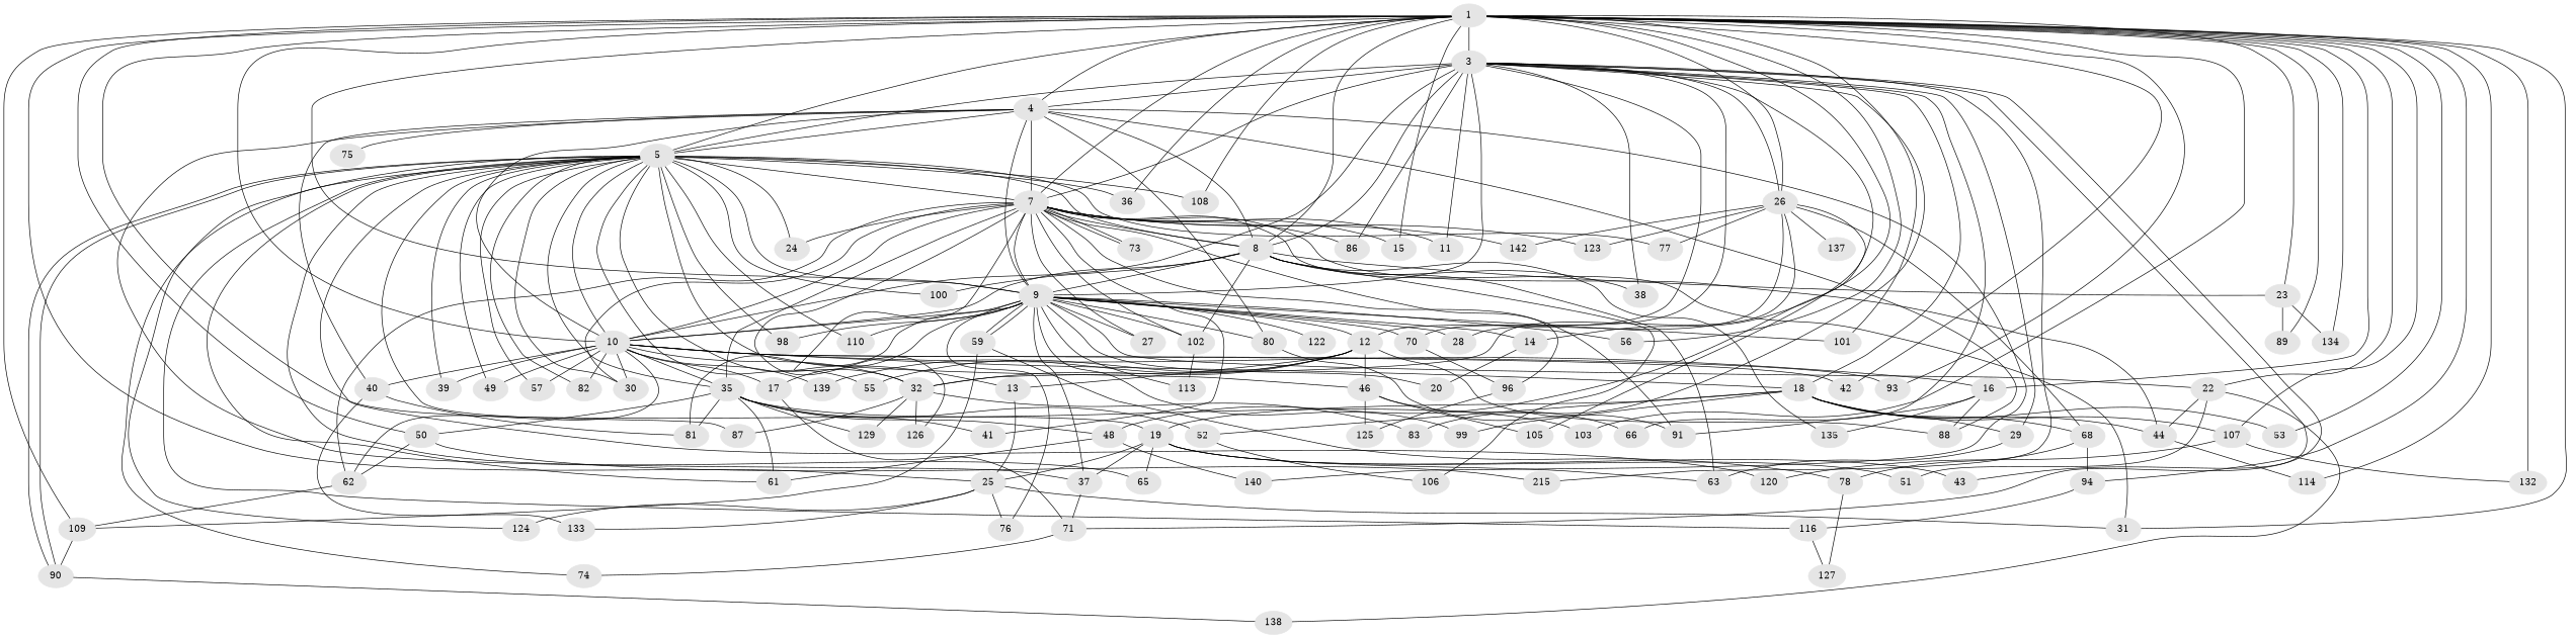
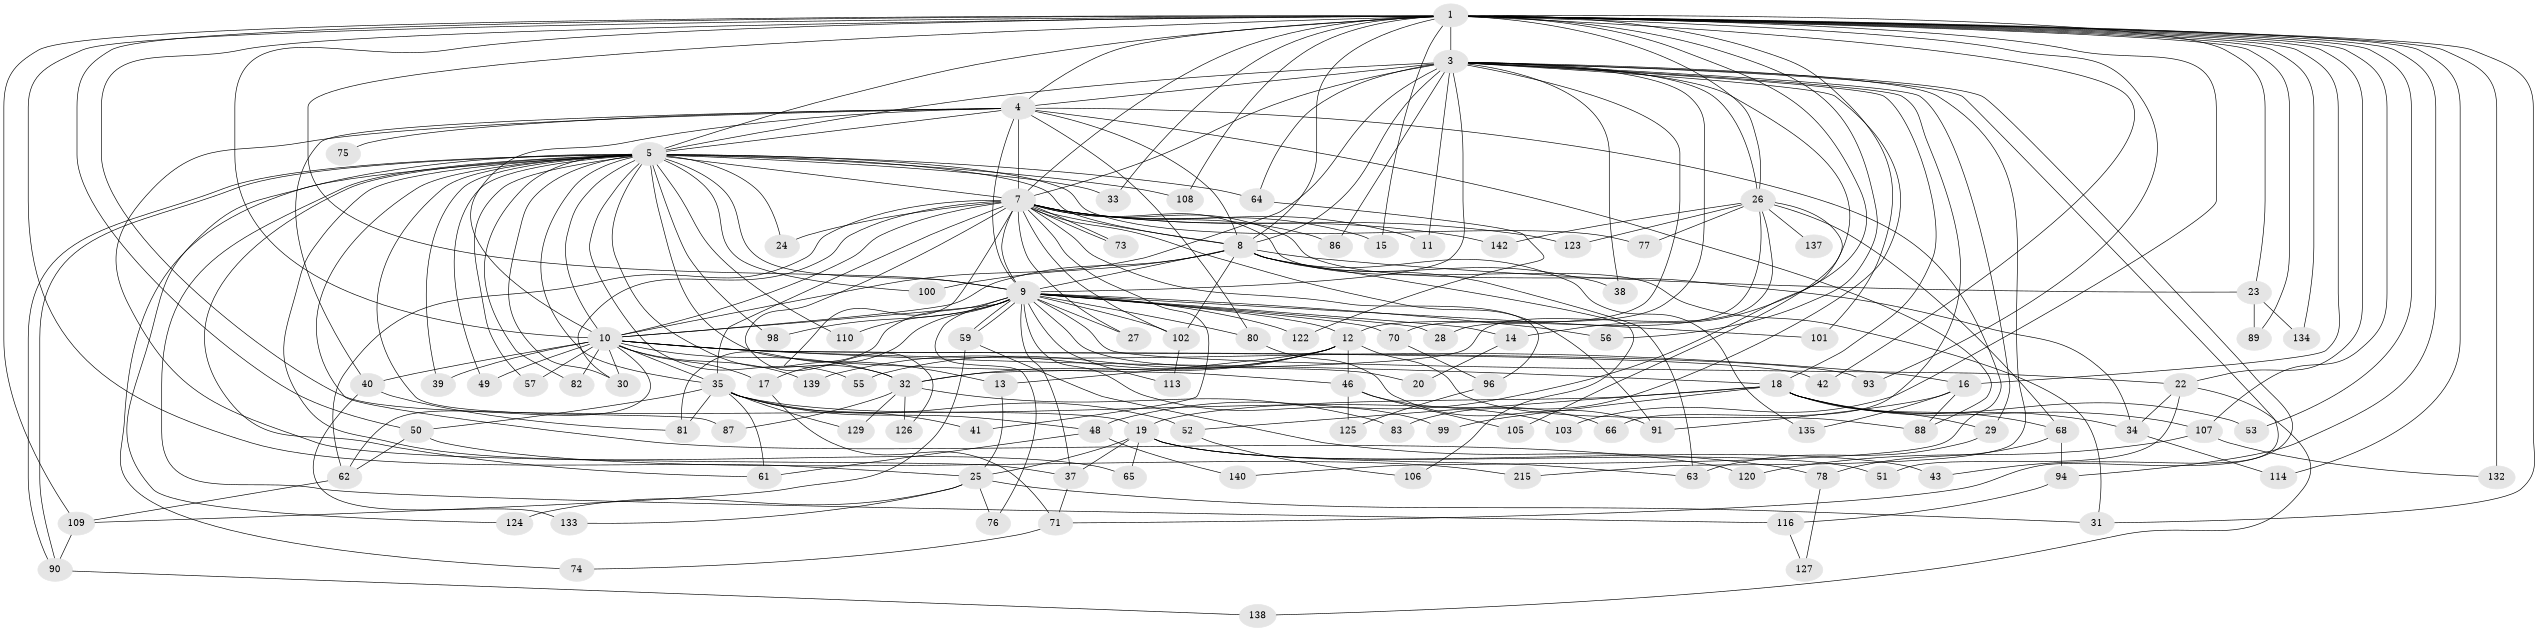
  graph {
    node [color=gray90 style=filled]
    1 [super="+2"]
    3 [super="+6"]
    4 [super="+47"]
    5 [super="+21"]
    7 [super="+34"]
    8 [super="+92"]
    9 [super="+72"]
    10 [super="+45"]
    14
    15
    16 [super="+84"]
    19 [super="+128"]
    22
    23
    25 [super="+58"]
    26 [super="+95"]
    31
-   36
+   36 [label=33]
    42
    50 [super="+67"]
    53
    56
    89
    93
    94
    101
    103
    107
    108
    109 [super="+130"]
    114
    132
    134
    11 [super="+118"]
    12 [super="+136"]
    18 [super="+79"]
    29 [super="+131"]
    38
    43
    48 [super="+69"]
+   64
    66
    70
    71 [super="+112"]
    83
    86
    n47 [label=215]
    37 [super="+111"]
    40 [super="+121"]
    75
    80
    88
    140
    24
    30 [super="+141"]
    32 [super="+33"]
    35 [super="+60"]
    39
    46
    49 [super="+54"]
    55
    57
    61 [super="+143"]
    65
    74
    77
    82
    87
    90 [super="+97"]
    98
    100
    110
    116
    120
    124
    13
    27
    41
-   44
+   44 [label=34]
    62 [super="+85"]
    73
    91 [super="+117"]
    96
    102 [super="+119"]
    123
    126
    142
    63
    106
    135
    17
    20
    28
    59
    76
    81 [super="+104"]
    99
    113
    122
    139
    51
    138
    133
    137
    68
    105
    52
    129
    125
    127
    78
    1 -- 3 [weight=4]
    1 -- 4 [weight=2]
    1 -- 5 [weight=2]
    1 -- 7 [weight=3]
    1 -- 8 [weight=2]
    1 -- 9 [weight=2]
    1 -- 10 [weight=2]
    1 -- 14
    1 -- 15
    1 -- 16 [weight=2]
    1 -- 19
    1 -- 22
    1 -- 23
    1 -- 25
    1 -- 26
    1 -- 31
    1 -- 36
    1 -- 42
    1 -- 50 [weight=2]
    1 -- 53
    1 -- 56
    1 -- 89
    1 -- 93
    1 -- 94
    1 -- 101
    1 -- 103
    1 -- 107
    1 -- 108
    1 -- 109
    1 -- 114
    1 -- 132
    1 -- 134
    3 -- 4 [weight=2]
    3 -- 5 [weight=2]
    3 -- 7 [weight=2]
    3 -- 8 [weight=2]
    3 -- 9 [weight=2]
    3 -- 10 [weight=2]
    3 -- 26
    3 -- 11 [weight=2]
    3 -- 12 [weight=2]
    3 -- 18
    3 -- 29
    3 -- 38
    3 -- 43
    3 -- 48 [weight=2]
+   3 -- 64
    3 -- 66
    3 -- 70
    3 -- 71
    3 -- 83
    3 -- 86
    3 -- n47
    4 -- 5 [weight=2]
    4 -- 7
    4 -- 8
    4 -- 9
    4 -- 10
    4 -- 37
    4 -- 40
    4 -- 75 [weight=2]
    4 -- 80
    4 -- 88
    4 -- 140
    5 -- 7 [weight=2]
    5 -- 8 [weight=2]
    5 -- 9
    5 -- 10
    5 -- 36
    5 -- 108
+   5 -- 64
    5 -- 24
    5 -- 30
    5 -- 32
    5 -- 35
    5 -- 39
    5 -- 46
    5 -- 49 [weight=2]
    5 -- 55
    5 -- 57
    5 -- 61
    5 -- 65
    5 -- 74
    5 -- 77
    5 -- 82
    5 -- 87
    5 -- 90
    5 -- 90
    5 -- 98
    5 -- 100
    5 -- 110
    5 -- 116
    5 -- 120
    5 -- 124
    7 -- 8
    7 -- 9
    7 -- 10
    7 -- 15
    7 -- 31
    7 -- 11
    7 -- 86
    7 -- 24
    7 -- 30
    7 -- 35
    7 -- 13
    7 -- 27
    7 -- 41
    7 -- 44
    7 -- 62
    7 -- 73
    7 -- 73
    7 -- 91
    7 -- 96
    7 -- 102
    7 -- 123
    7 -- 126
    7 -- 142
    8 -- 9
    8 -- 10
    8 -- 23
    8 -- 38
    8 -- 100
    8 -- 102
    8 -- 63
    8 -- 106
    8 -- 135
    9 -- 10 [weight=2]
    9 -- 14
    9 -- 22
    9 -- 56
    9 -- 101
    9 -- 12
    9 -- 70
    9 -- 37
    9 -- 80
    9 -- 98
    9 -- 110
    9 -- 27
    9 -- 102
    9 -- 17
    9 -- 20
    9 -- 28
    9 -- 59
    9 -- 59
    9 -- 76
    9 -- 81 [weight=2]
    9 -- 99
    9 -- 113
    9 -- 122
    10 -- 16
    10 -- 42
    10 -- 93
    10 -- 18
    10 -- 40
    10 -- 30
    10 -- 32
    10 -- 35
    10 -- 39
    10 -- 49
    10 -- 57
    10 -- 82
    10 -- 62
    10 -- 17
    10 -- 139
    14 -- 20
    16 -- 88
    16 -- 91
    16 -- 135
    19 -- 25
    19 -- 43
    19 -- 37
    19 -- 65
    19 -- 63
    19 -- 51
    22 -- 44
    22 -- 51
    22 -- 138
    23 -- 89
    23 -- 134
    25 -- 31
    25 -- 124
    25 -- 76
    25 -- 133
    26 -- 32
    26 -- 77
    26 -- 123
    26 -- 142
    26 -- 28
    26 -- 137
    26 -- 68
    26 -- 105
    50 -- n47
    50 -- 62
    94 -- 116
    107 -- 132
    107 -- 120
    109 -- 90
    12 -- 88
    12 -- 32
    12 -- 46
    12 -- 55
    12 -- 13
    12 -- 139
    18 -- 19
    18 -- 53
    18 -- 107
    18 -- 29
    18 -- 44
    18 -- 99
    18 -- 68
    18 -- 52
    29 -- 63
    48 -- 140
    48 -- 61
+   64 -- 122
    70 -- 96
    71 -- 74
    37 -- 71
    40 -- 81
    40 -- 133
    80 -- 91
    32 -- 83
    32 -- 87
    32 -- 126
    32 -- 129
    35 -- 50
    35 -- 103
    35 -- 48
    35 -- 61
    35 -- 41
    35 -- 81
    35 -- 52
    35 -- 129
    46 -- 66
    46 -- 105
    46 -- 125
    90 -- 138
    116 -- 127
    13 -- 25
    44 -- 114
    62 -- 109
    96 -- 125
    102 -- 113
    17 -- 71
    59 -- 109
    59 -- 78
    68 -- 94
    68 -- 78
    52 -- 106
    78 -- 127
  }
